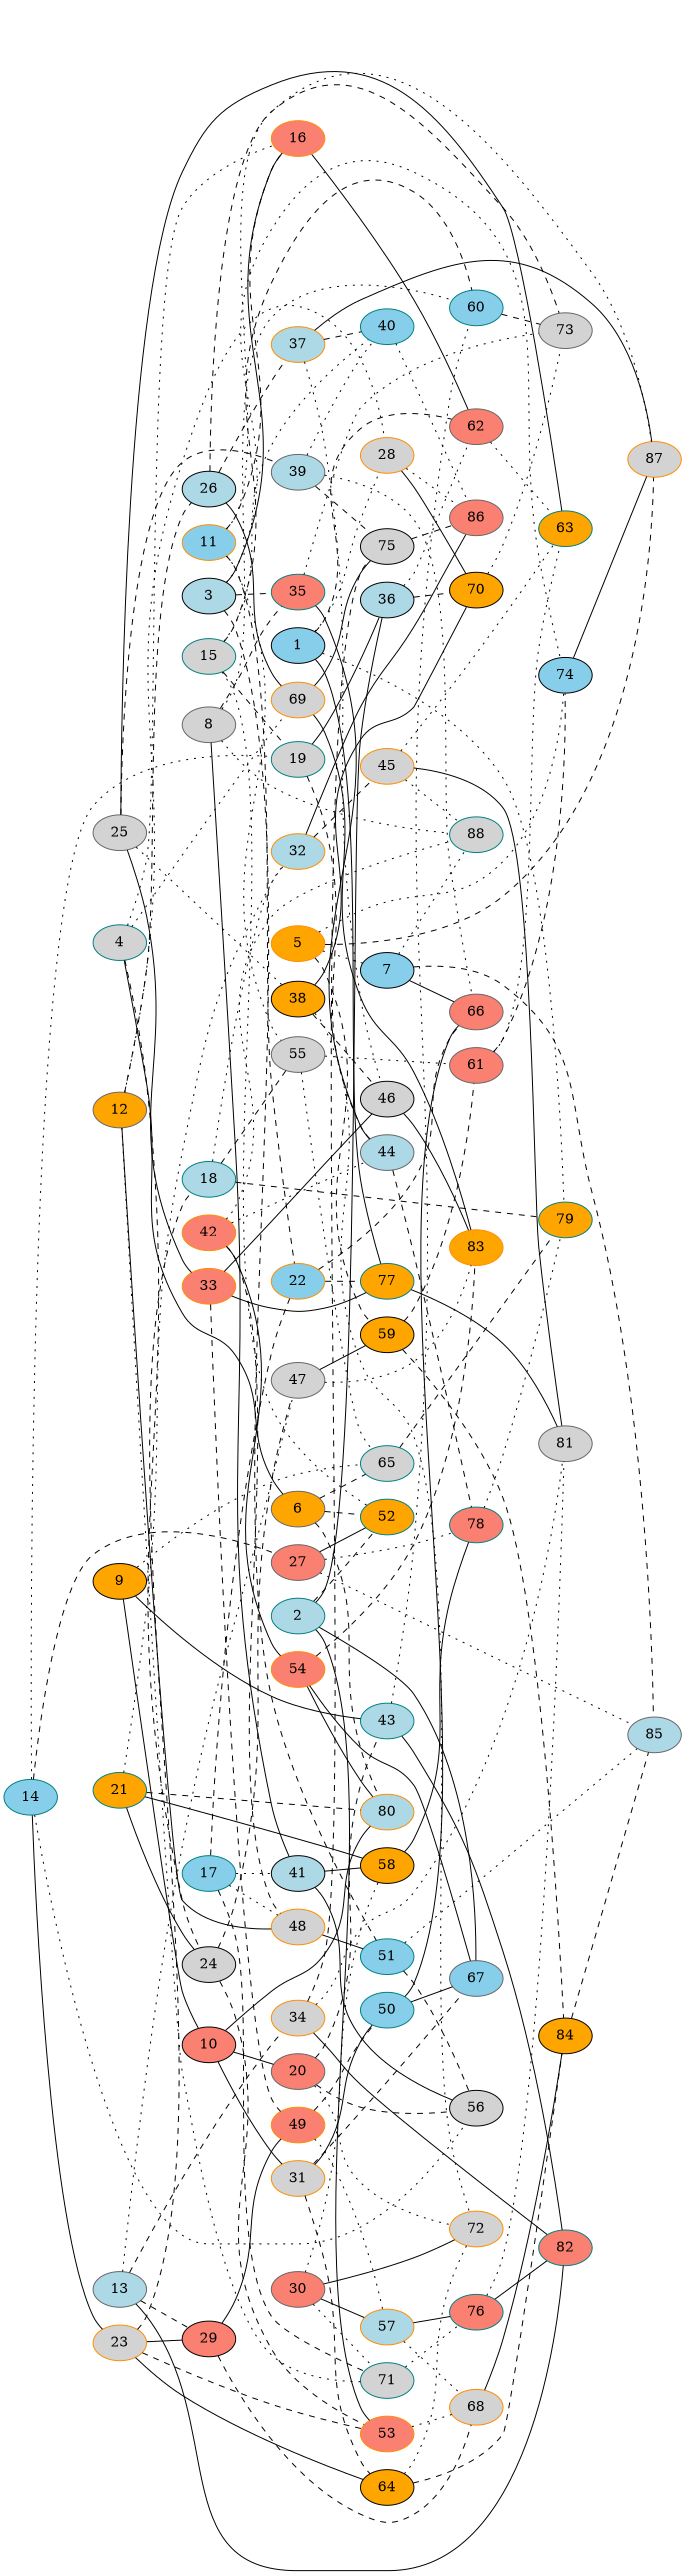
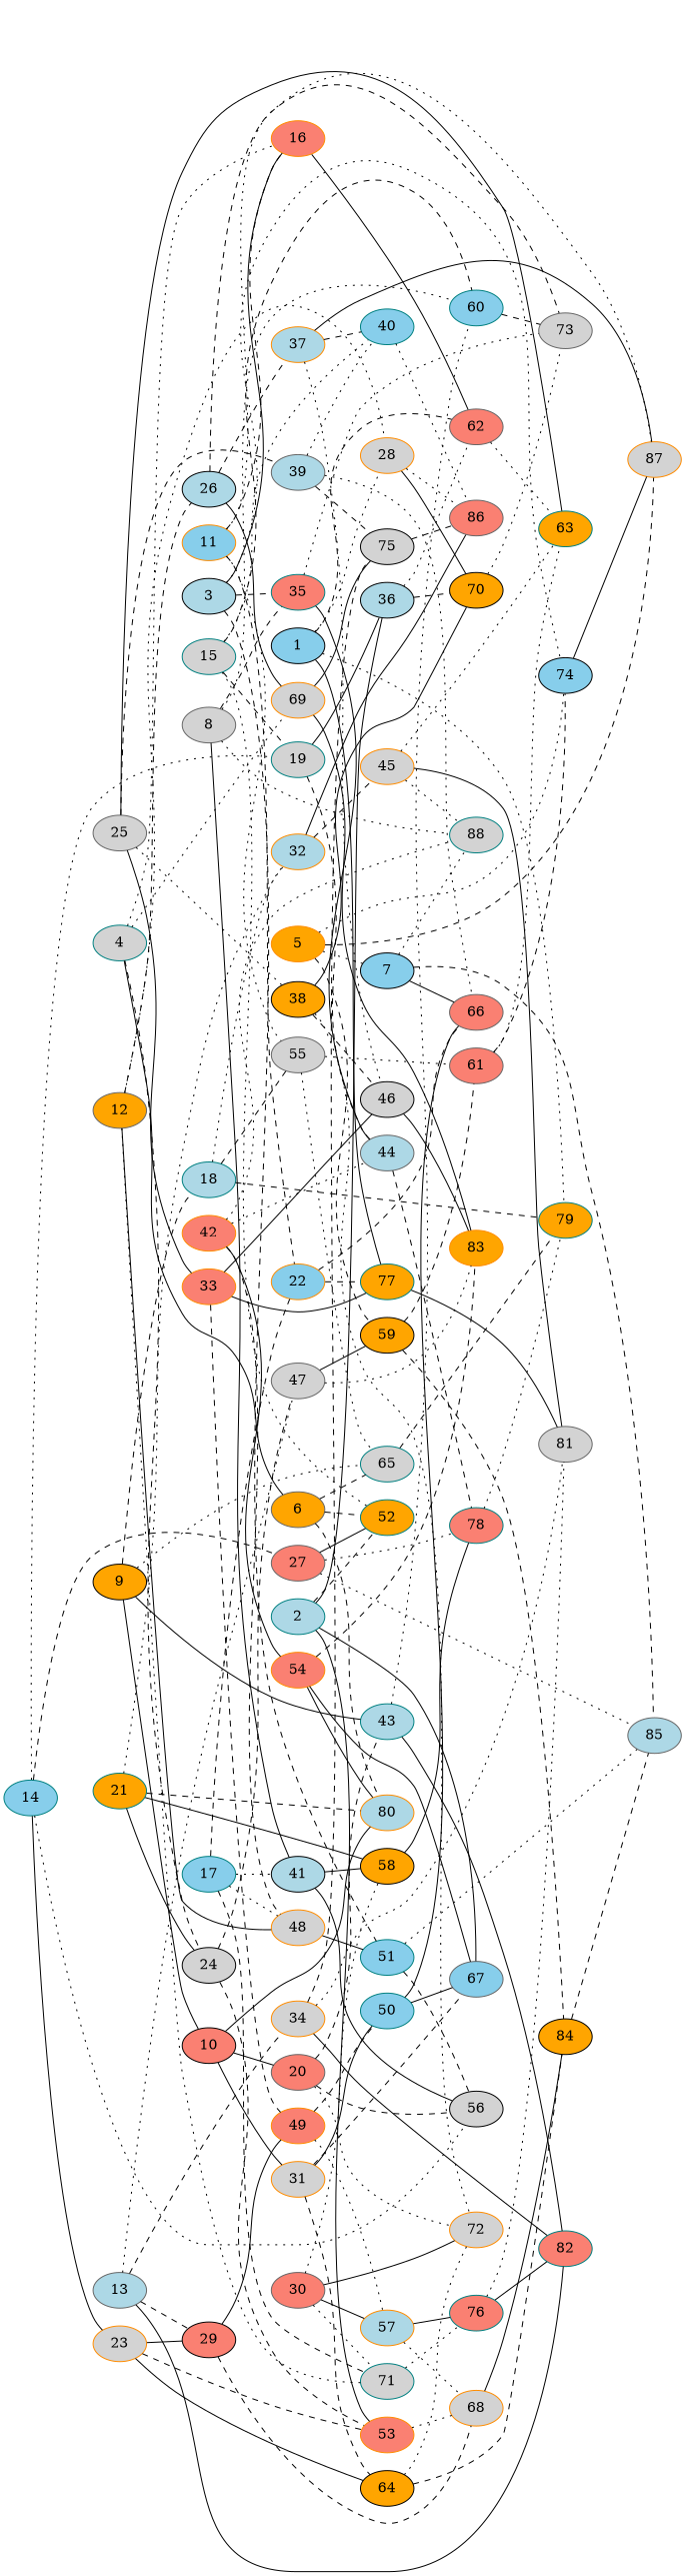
  graph {
    rankdir=LR
    node [color=darkorange fillcolor=lightgrey style=filled]
    edge [style=dashed]
    1 [color=black fillcolor=skyblue]
    28
    62 [color=gray40 fillcolor=salmon]
    77 [color=teal fillcolor=orange]
    79 [color=teal fillcolor=orange]
    70 [color=black fillcolor=orange]
    86 [color=gray40 fillcolor=salmon]
    63 [color=teal fillcolor=orange]
    81 [color=gray40]
    2 [color=teal fillcolor=lightblue]
    36 [color=black fillcolor=lightblue]
    52 [color=teal fillcolor=orange]
    53 [fillcolor=salmon]
    67 [color=gray40 fillcolor=skyblue]
    68
    3 [color=black fillcolor=lightblue]
    16 [fillcolor=salmon]
    35 [color=teal fillcolor=salmon]
    51 [color=teal fillcolor=skyblue]
    74 [color=black fillcolor=skyblue]
    44 [color=gray40 fillcolor=lightblue]
    73 [color=gray40]
    85 [color=gray40 fillcolor=lightblue]
    56 [color=black]
    87
    4 [color=teal]
    6 [color=gray40 fillcolor=orange]
    24 [color=black]
    69
    65 [color=teal]
    80 [fillcolor=lightblue]
    47 [color=gray40]
    75 [color=black]
    83 [fillcolor=orange]
    5 [fillcolor=orange]
    7 [color=black fillcolor=skyblue]
    59 [color=black fillcolor=orange]
    66 [color=gray40 fillcolor=salmon]
    88 [color=teal]
    61 [color=gray40 fillcolor=salmon]
    84 [color=black fillcolor=orange]
    8 [color=gray40]
    41 [color=black fillcolor=lightblue]
    60 [color=teal fillcolor=skyblue]
    58 [color=black fillcolor=orange]
    9 [color=black fillcolor=orange]
    10 [color=black fillcolor=salmon]
    18 [color=teal fillcolor=lightblue]
    43 [color=teal fillcolor=lightblue]
    20 [color=gray40 fillcolor=salmon]
    31
    55 [color=gray40]
    32 [fillcolor=lightblue]
    82 [color=teal fillcolor=salmon]
    72
    64 [color=black fillcolor=orange]
    50 [color=teal fillcolor=skyblue]
    11 [fillcolor=skyblue]
    22 [fillcolor=skyblue]
    12 [color=gray40 fillcolor=orange]
    26 [color=black fillcolor=lightblue]
    48
    71 [color=teal]
    37 [fillcolor=lightblue]
    76 [color=teal fillcolor=salmon]
    13 [color=gray40 fillcolor=lightblue]
    29 [color=black fillcolor=salmon]
    34
    49 [fillcolor=salmon]
    14 [color=teal fillcolor=skyblue]
    19 [color=teal]
    23
    27 [color=gray40 fillcolor=salmon]
    78 [color=teal fillcolor=salmon]
    15 [color=teal]
    40 [color=teal fillcolor=skyblue]
    17 [color=teal fillcolor=skyblue]
    45
    21 [color=teal fillcolor=orange]
    25 [color=gray40]
    33 [fillcolor=salmon]
    38 [color=black fillcolor=orange]
    39 [color=gray40 fillcolor=lightblue]
    46 [color=black]
    57 [fillcolor=lightblue]
    30 [color=gray40 fillcolor=salmon]
    42 [fillcolor=salmon]
    54 [fillcolor=salmon]
    1 -- 28 [style=dotted]
    1 -- 62
    1 -- 77 [style=solid]
    1 -- 79 [style=dotted]
    28 -- 70 [style=solid]
    28 -- 86 [style=dotted]
    62 -- 63 [style=dotted]
    77 -- 81 [style=solid]
    70 -- 73 [style=dotted]
    2 -- 36 [style=solid]
    2 -- 52
    2 -- 53 [style=solid]
    2 -- 67 [style=solid]
    36 -- 62 [style=dotted]
    36 -- 70
    53 -- 68 [style=dotted]
    68 -- 84 [style=solid]
    3 -- 16 [style=solid]
    3 -- 35
    3 -- 51
    3 -- 74 [style=dotted]
    16 -- 62 [style=solid]
    35 -- 44 [style=solid]
    35 -- 73 [style=dotted]
    51 -- 85 [style=dotted]
    51 -- 56
    74 -- 87 [style=solid]
    44 -- 78
    4 -- 16 [style=dotted]
    4 -- 6 [style=solid]
    4 -- 24
    4 -- 69 [style=dotted]
    6 -- 52
    6 -- 65
    6 -- 80
    24 -- 53
    24 -- 47
    69 -- 75 [style=solid]
    69 -- 83 [style=solid]
    65 -- 79
    47 -- 83 [style=dotted]
    47 -- 59 [style=solid]
    75 -- 86
    5 -- 74 [style=dotted]
    5 -- 87
    5 -- 7 [style=dotted]
    5 -- 59
    7 -- 85
    7 -- 66 [style=solid]
    7 -- 88 [style=dotted]
    59 -- 61
    59 -- 84
    61 -- 63 [style=dotted]
    61 -- 74
    84 -- 85
    8 -- 35
    8 -- 88 [style=dotted]
    8 -- 41 [style=solid]
    8 -- 60 [style=dotted]
    41 -- 56 [style=solid]
    41 -- 58 [style=solid]
    60 -- 73
    58 -- 78 [style=solid]
    9 -- 65 [style=dotted]
    9 -- 10 [style=solid]
-   23 -- 18
+   9 -- 18
    9 -- 43 [style=solid]
    10 -- 80 [style=solid]
    10 -- 20 [style=solid]
    10 -- 31 [style=solid]
    18 -- 79
    18 -- 55
    18 -- 32 [style=dotted]
    43 -- 60 [style=dotted]
    43 -- 82 [style=solid]
    20 -- 56
    20 -- 43
    20 -- 72 [style=dotted]
    31 -- 67
    31 -- 64
    31 -- 50 [style=solid]
    55 -- 65 [style=dotted]
    55 -- 61 [style=dotted]
    32 -- 86 [style=solid]
    32 -- 45
    64 -- 84
    64 -- 72 [style=dotted]
    50 -- 67 [style=solid]
    50 -- 66 [style=solid]
    11 -- 16
    11 -- 87 [style=dotted]
    11 -- 55 [style=dotted]
    11 -- 22
    22 -- 77
    22 -- 66
    12 -- 28 [style=dotted]
    12 -- 26
    12 -- 48 [style=solid]
    12 -- 71 [style=dotted]
    26 -- 73
    26 -- 69 [style=solid]
    26 -- 37
    48 -- 51 [style=solid]
    71 -- 76 [style=dotted]
    37 -- 87 [style=solid]
    37 -- 40
    37 -- 46 [style=dotted]
    76 -- 81 [style=dotted]
    76 -- 82 [style=solid]
    13 -- 47 [style=dotted]
    13 -- 82 [style=solid]
    13 -- 29
    13 -- 34
    29 -- 68
    29 -- 49 [style=solid]
    34 -- 81 [style=dotted]
    34 -- 75
    34 -- 82 [style=solid]
    49 -- 50
    49 -- 57 [style=dotted]
    14 -- 56 [style=dotted]
    14 -- 19 [style=dotted]
    14 -- 23 [style=solid]
    14 -- 27
    19 -- 36 [style=solid]
    19 -- 44
    23 -- 53
    23 -- 64 [style=solid]
    23 -- 29 [style=solid]
    27 -- 52 [style=solid]
    27 -- 85 [style=dotted]
    27 -- 78 [style=dotted]
    78 -- 79 [style=dotted]
    15 -- 52 [style=dotted]
    15 -- 60
    15 -- 19
    15 -- 40 [style=dotted]
    40 -- 86 [style=dotted]
    17 -- 41 [style=dotted]
    17 -- 22
    17 -- 48 [style=dotted]
    17 -- 71
    45 -- 63 [style=dotted]
    45 -- 81 [style=solid]
    45 -- 88 [style=dotted]
    21 -- 24 [style=solid]
    21 -- 80
    21 -- 58 [style=solid]
    21 -- 32 [style=dotted]
    25 -- 63 [style=solid]
    25 -- 33 [style=solid]
    25 -- 38 [style=dotted]
    25 -- 39
    33 -- 77 [style=solid]
    33 -- 49
    33 -- 46 [style=solid]
    38 -- 70 [style=solid]
    38 -- 72 [style=dotted]
    38 -- 46
    39 -- 75
    39 -- 66 [style=dotted]
    39 -- 40 [style=dotted]
    46 -- 83 [style=solid]
    57 -- 68 [style=dotted]
    57 -- 76 [style=solid]
    30 -- 58 [style=dotted]
    30 -- 72 [style=solid]
    30 -- 71 [style=dotted]
    30 -- 57 [style=solid]
    42 -- 44 [style=dotted]
    42 -- 88 [style=dotted]
    42 -- 48
    42 -- 54 [style=solid]
    54 -- 67 [style=solid]
    54 -- 80 [style=solid]
    54 -- 83
  }
